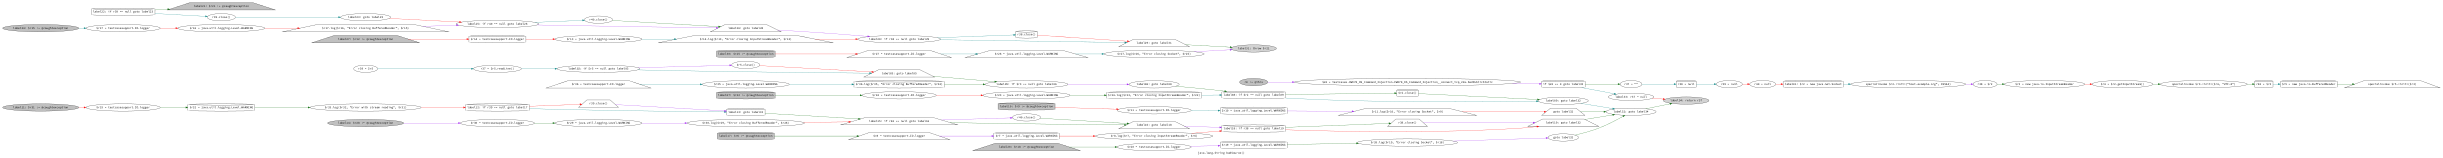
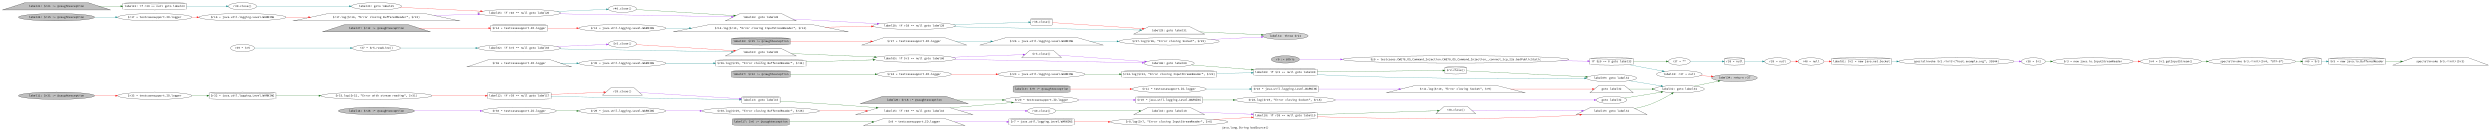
  digraph {
    fontname="Source Code Pro"
    label="java.lang.String badSource()"
    rankdir=LR
    node [fontname="Source Code Pro" shape=ellipse]
    edge [color=darkgreen fontname="Source Code Pro"]
    n1 [fillcolor=gray label="r0 := @this" style=filled]
    n2 [label="$z0 = testcases.CWE78_OS_Command_Injection.CWE78_OS_Command_Injection__connect_tcp_22a.badPublicStatic"]
    n3 [label="if $z0 == 0 goto label33" shape=cylinder]
    n4 [label="r37 = \"\""]
    n5 [label="label33: r37 = null"]
    n6 [label="r38 = null" shape=cylinder]
    n7 [fillcolor=lightgray label="label34: return r37" style=filled]
    n8 [label="r39 = null"]
    n9 [label="r40 = null"]
    n10 [label="label01: $r2 = new java.net.Socket" shape=cylinder]
    n11 [label="specialinvoke $r2.<init>(\"host.example.org\", 39544)"]
    n12 [label="r38 = $r2"]
    n13 [label="$r3 = new java.io.InputStreamReader"]
    n14 [label="$r4 = $r2.getInputStream()"]
    n15 [label="specialinvoke $r3.<init>($r4, \"UTF-8\")"]
    n16 [label="r40 = $r3" shape=cylinder]
    n17 [label="$r5 = new java.io.BufferedReader" shape=cylinder]
    n18 [label="specialinvoke $r5.<init>($r3)" shape=trapezium]
    n19 [label="r39 = $r5"]
    n20 [label="r37 = $r5.readLine()"]
    n21 [label="label02: if $r5 == null goto label03"]
    n22 [label="$r5.close()"]
    n23 [label="label03: goto label05" shape=trapezium]
    n24 [label="label05: if $r3 == null goto label06"]
+   n25 [label="$r3.close()" shape=trapezium]
    n26 [label="label06: goto label08"]
    n27 [label="label08: if $r2 == null goto label09" shape=cylinder]
    n28 [label="$r36 = testcasesupport.IO.logger" shape=trapezium]
    n29 [label="$r35 = java.util.logging.Level.WARNING"]
    n30 [label="$r36.log($r35, \"Error closing BufferedReader\", $r34)" shape=cylinder]
    n31 [label="$r2.close()" shape=cylinder]
    n32 [label="label09: goto label32"]
    n33 [label="label32: goto label34"]
    n34 [fillcolor=gray label="label07: $r22 := @caughtexception" shape=cylinder style=filled]
    n35 [label="$r24 = testcasesupport.IO.logger"]
    n36 [label="$r23 = java.util.logging.Level.WARNING"]
    n37 [label="$r24.log($r23, \"Error closing InputStreamReader\", $r22)" shape=cylinder]
    n38 [fillcolor=gray label="label10: $r9 := @caughtexception" shape=cylinder style=filled]
    n39 [label="$r11 = testcasesupport.IO.logger"]
    n40 [label="$r10 = java.util.logging.Level.WARNING" shape=cylinder]
    n41 [label="$r11.log($r10, \"Error closing Socket\", $r9)" shape=trapezium]
    n42 [label="goto label32" shape=trapezium]
    n43 [fillcolor=gray label="label11: $r31 := @caughtexception" style=filled]
    n44 [label="$r33 = testcasesupport.IO.logger"]
    n45 [label="$r32 = java.util.logging.Level.WARNING" shape=cylinder]
    n46 [label="$r33.log($r32, \"Error with stream reading\", $r31)"]
    n47 [label="label12: if r39 == null goto label17" shape=cylinder]
    n48 [label="r39.close()" shape=trapezium]
    n49 [label="label13: goto label15" shape=cylinder]
    n50 [label="label15: if r40 == null goto label16" shape=trapezium]
    n51 [label="r40.close()"]
    n52 [label="label16: goto label18" shape=trapezium]
    n53 [label="label18: if r38 == null goto label19" shape=cylinder]
    n54 [fillcolor=gray label="label14: $r28 := @caughtexception" style=filled]
    n55 [label="$r30 = testcasesupport.IO.logger"]
    n56 [label="$r29 = java.util.logging.Level.WARNING"]
    n57 [label="$r30.log($r29, \"Error closing BufferedReader\", $r28)"]
    n58 [label="r38.close()" shape=trapezium]
    n59 [label="label19: goto label32" shape=trapezium]
    n60 [fillcolor=gray label="label17: $r6 := @caughtexception" shape=cylinder style=filled]
    n61 [label="$r8 = testcasesupport.IO.logger" shape=trapezium]
    n62 [label="$r7 = java.util.logging.Level.WARNING" shape=cylinder]
    n63 [label="$r8.log($r7, \"Error closing InputStreamReader\", $r6)"]
    n64 [fillcolor=gray label="label20: $r18 := @caughtexception" shape=trapezium style=filled]
    n65 [label="$r20 = testcasesupport.IO.logger"]
    n66 [label="$r19 = java.util.logging.Level.WARNING" shape=cylinder]
    n67 [label="$r20.log($r19, \"Error closing Socket\", $r18)"]
    n68 [label="goto label32"]
    n69 [fillcolor=gray label="label21: $r21 := @caughtexception" shape=trapezium style=filled]
    n70 [label="label22: if r39 == null goto label23" shape=cylinder]
    n71 [label="r39.close()"]
    n72 [label="label23: goto label25"]
    n73 [label="label25: if r40 == null goto label26"]
    n74 [label="r40.close()"]
    n75 [label="label26: goto label28" shape=trapezium]
    n76 [label="label28: if r38 == null goto label29"]
    n77 [fillcolor=gray label="label24: $r15 := @caughtexception" style=filled]
    n78 [label="$r17 = testcasesupport.IO.logger"]
    n79 [label="$r16 = java.util.logging.Level.WARNING"]
    n80 [label="$r17.log($r16, \"Error closing BufferedReader\", $r15)" shape=trapezium]
    n81 [label="r38.close()" shape=cylinder]
    n82 [label="label29: goto label31" shape=trapezium]
    n83 [fillcolor=lightgray label="label31: throw $r21" style=filled]
    n84 [fillcolor=gray label="label27: $r12 := @caughtexception" shape=trapezium style=filled]
    n85 [label="$r14 = testcasesupport.IO.logger" shape=cylinder]
    n86 [label="$r13 = java.util.logging.Level.WARNING"]
    n87 [label="$r14.log($r13, \"Error closing InputStreamReader\", $r12)" shape=trapezium]
    n88 [fillcolor=gray label="label30: $r25 := @caughtexception" shape=cylinder style=filled]
    n89 [label="$r27 = testcasesupport.IO.logger" shape=trapezium]
    n90 [label="$r26 = java.util.logging.Level.WARNING" shape=trapezium]
    n91 [label="$r27.log($r26, \"Error closing Socket\", $r25)"]
    n1 -> n2 [color=purple]
    n2 -> n3 [color=purple]
    n3 -> n4
    n3 -> n5 [color=teal]
    n4 -> n6 [color=teal]
    n5 -> n7 [color=red]
    n6 -> n8 [color=teal]
    n8 -> n9 [color=red]
    n9 -> n10 [color=red]
    n10 -> n11 [color=teal]
    n11 -> n12 [color=purple]
    n12 -> n13
    n13 -> n14 [color=red]
    n14 -> n15
    n15 -> n16
    n16 -> n17 [color=teal]
    n17 -> n18
    n19 -> n20 [color=teal]
    n20 -> n21 [color=teal]
    n21 -> n22 [color=purple]
    n21 -> n23 [color=teal]
    n22 -> n23 [color=red]
    n23 -> n24
+   n24 -> n25 [color=purple]
    n24 -> n26 [color=purple]
+   n25 -> n26 [color=purple]
    n26 -> n27
    n27 -> n31
    n27 -> n32 [color=teal]
    n28 -> n29 [color=teal]
    n29 -> n30 [color=teal]
    n30 -> n24
    n31 -> n32
    n32 -> n33 [color=teal]
    n33 -> n7
    n34 -> n35
    n35 -> n36 [color=red]
    n36 -> n37
    n37 -> n27 [color=teal]
    n38 -> n39 [color=red]
    n39 -> n40 [color=teal]
    n40 -> n41 [color=purple]
    n41 -> n42 [color=red]
    n42 -> n33
    n43 -> n44 [color=red]
    n44 -> n45
    n45 -> n46
    n46 -> n47 [color=red]
    n47 -> n48 [color=red]
    n47 -> n49 [color=teal]
    n48 -> n49 [color=purple]
    n49 -> n50
    n50 -> n51 [color=purple]
-   n50 -> n52
+   n50 -> n65
    n51 -> n52
    n52 -> n53 [color=purple]
    n53 -> n58
    n53 -> n59 [color=red]
    n54 -> n55 [color=purple]
    n55 -> n56
    n56 -> n57 [color=purple]
    n57 -> n50 [color=red]
    n58 -> n59 [color=purple]
    n59 -> n33
    n60 -> n61
    n61 -> n62 [color=purple]
    n62 -> n63 [color=red]
    n63 -> n53 [color=red]
    n64 -> n65
    n65 -> n66 [color=purple]
    n66 -> n67
    n67 -> n68 [color=purple]
    n68 -> n33
-   n70 -> n69
+   n69 -> n70
    n70 -> n71 [color=teal]
    n71 -> n72 [color=teal]
    n72 -> n73 [color=red]
    n73 -> n74 [color=teal]
    n73 -> n75 [color=purple]
    n74 -> n75
    n75 -> n76 [color=purple]
    n76 -> n81 [color=teal]
    n76 -> n82 [color=teal]
    n77 -> n78 [color=teal]
    n78 -> n79 [color=red]
    n79 -> n80 [color=red]
    n80 -> n73 [color=purple]
    n81 -> n82 [color=red]
    n82 -> n83
    n84 -> n85 [color=red]
    n85 -> n86 [color=red]
    n86 -> n87 [color=teal]
    n87 -> n76 [color=red]
    n88 -> n89 [color=red]
    n89 -> n90 [color=teal]
    n90 -> n91 [color=teal]
    n91 -> n83 [color=purple]
  }
